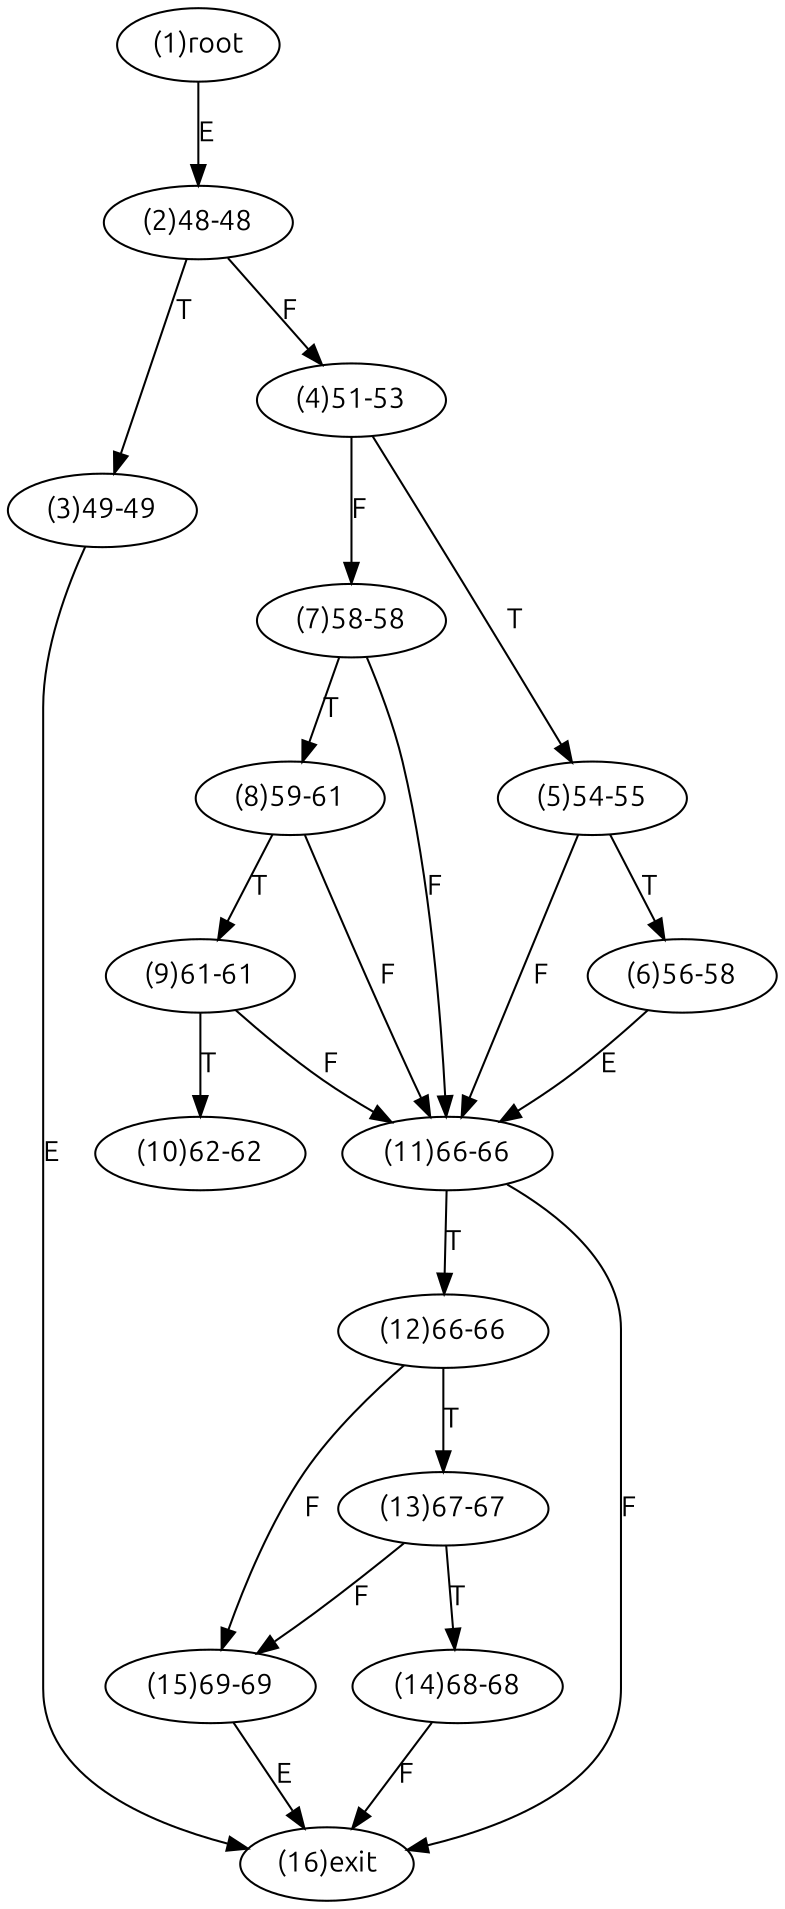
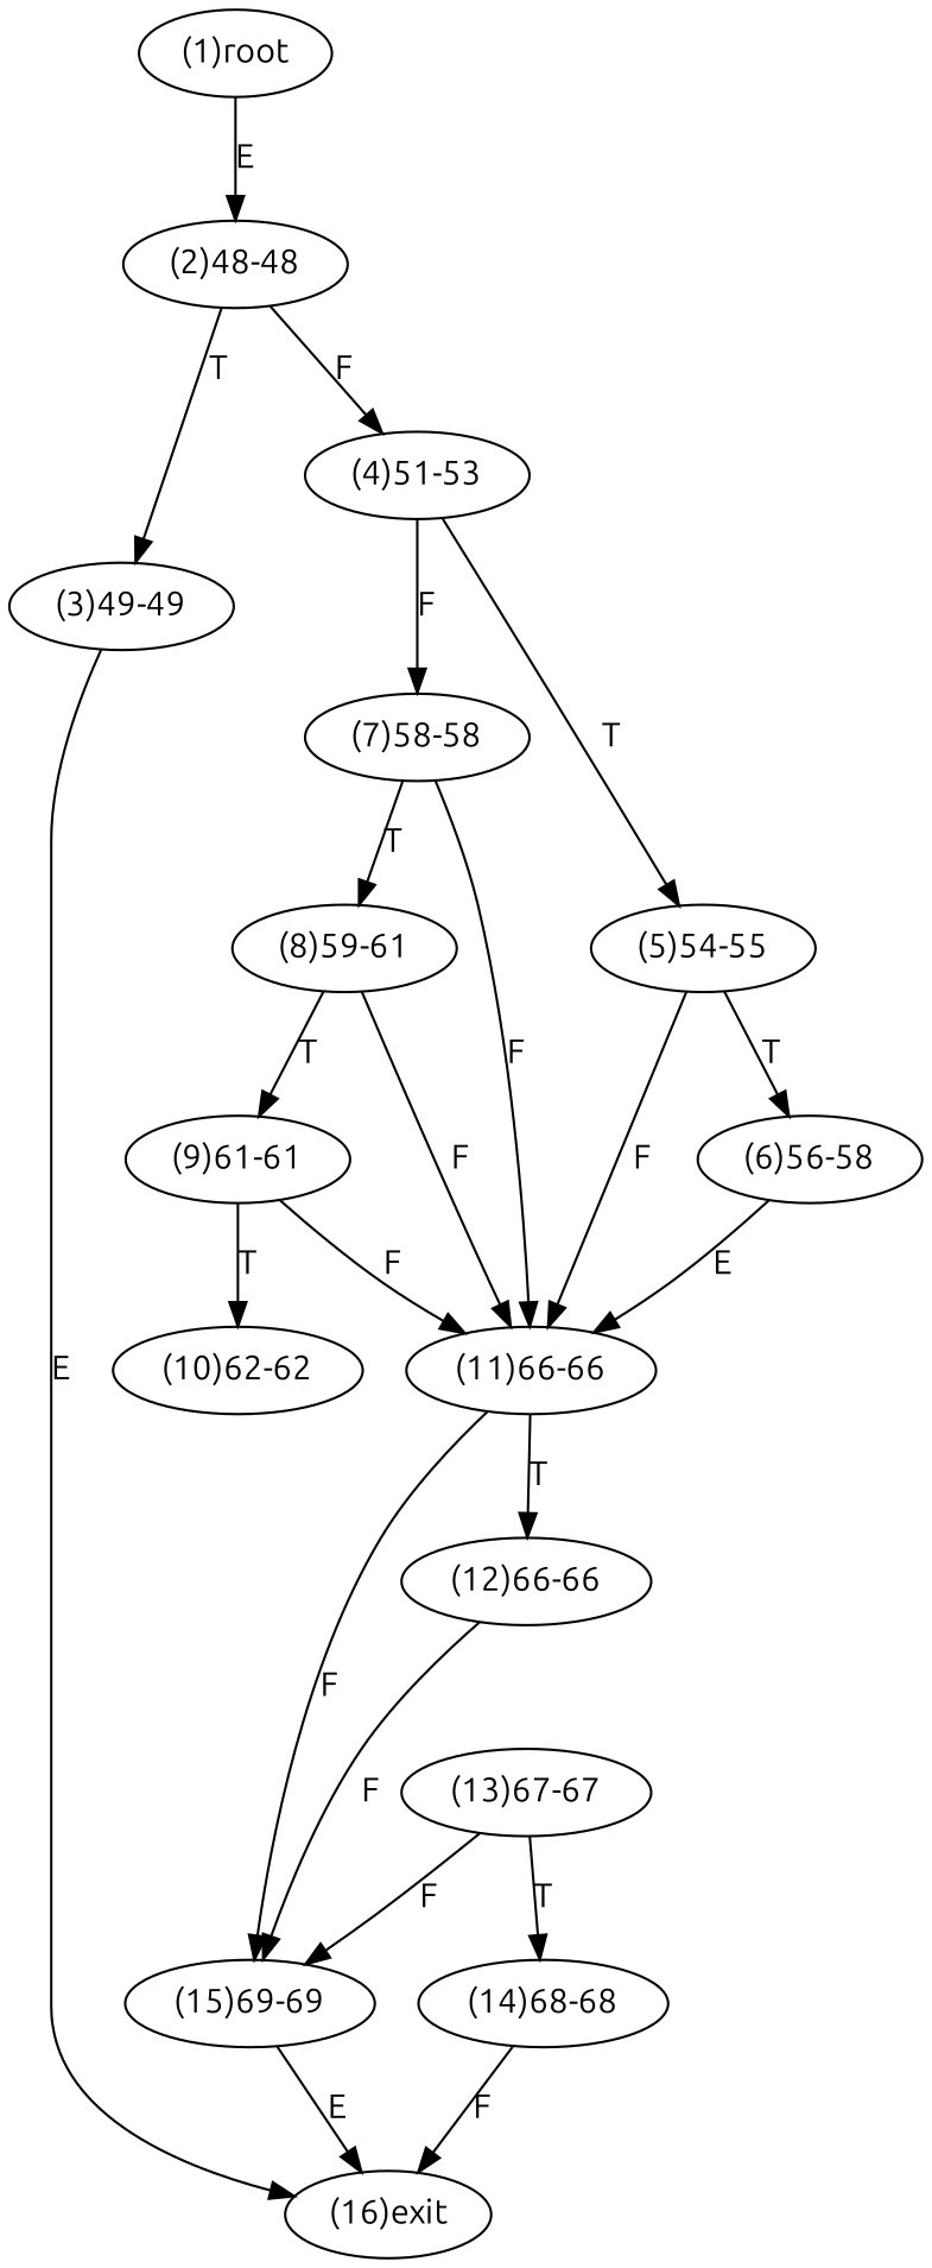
  digraph {
    fontname=Ubuntu
    node [fontname=Ubuntu]
    edge [fontname=Ubuntu]
    n1 [label="(1)root"]
    n2 [label="(2)48-48"]
    n3 [label="(3)49-49"]
    n4 [label="(4)51-53"]
    n5 [label="(16)exit"]
    n6 [label="(5)54-55"]
    n7 [label="(7)58-58"]
    n8 [label="(6)56-58"]
    n9 [label="(11)66-66"]
    n10 [label="(8)59-61"]
    n11 [label="(12)66-66"]
    n12 [label="(15)69-69"]
    n13 [label="(9)61-61"]
    n14 [label="(10)62-62"]
    n15 [label="(13)67-67"]
    n16 [label="(14)68-68"]
    n1 -> n2 [label=E]
    n2 -> n3 [label=T]
    n2 -> n4 [label=F]
    n3 -> n5 [label=E]
    n4 -> n6 [label=T]
    n4 -> n7 [label=F]
    n6 -> n8 [label=T]
    n6 -> n9 [label=F]
    n7 -> n9 [label=F]
    n7 -> n10 [label=T]
    n8 -> n9 [label=E]
    n9 -> n11 [label=T]
-   n9 -> n5 [label=F]
+   n9 -> n12 [label=F]
    n10 -> n9 [label=F]
    n10 -> n13 [label=T]
    n11 -> n12 [label=F]
-   n11 -> n15 [label=T]
    n12 -> n5 [label=E]
    n13 -> n9 [label=F]
    n13 -> n14 [label=T]
    n15 -> n12 [label=F]
    n15 -> n16 [label=T]
    n16 -> n5 [label=F]
  }
